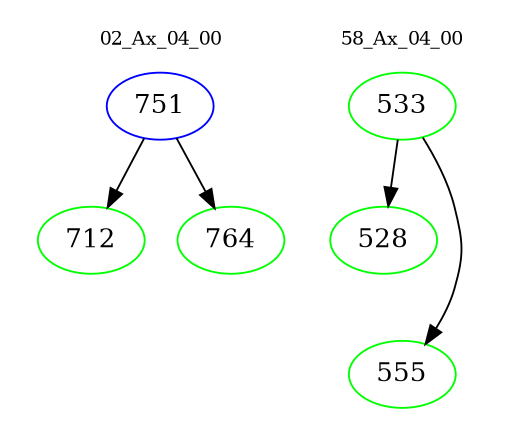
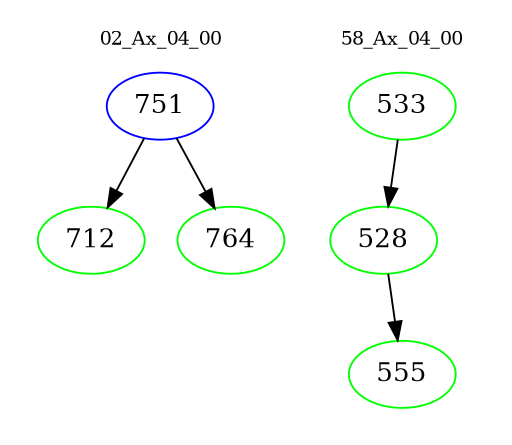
  digraph {
    node [color=green]
    edge [color=black]
    n1 [color=blue label=751]
    n2 [label=712]
    n3 [label=764]
    n4 [label=533]
    n5 [label=528]
    n6 [label=555]
    subgraph cluster_1 {
      color=white
      fontsize=10
      label="02_Ax_04_00"
      n1
      n2
      n3
    }
    subgraph cluster_2 {
      color=white
      fontsize=10
      label="58_Ax_04_00"
      n4
      n5
      n6
    }
    n1 -> n2
    n1 -> n3
    n4 -> n5
-   n4 -> n6
+   n5 -> n6
  }
